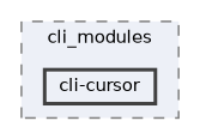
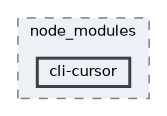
  digraph {
    compound=true
    n1 [color=grey25 fillcolor="#edf0f7" fontname=Helvetica fontsize=10 height=0.2 label="cli-cursor" shape=box style="filled,bold" width=0.4]
    subgraph cluster_1 {
      bgcolor="#edf0f7"
      fontname=Helvetica
      fontsize=10
-     label=cli_modules
+     label=node_modules
      pencolor=grey50
      style="filled,dashed"
      n1
    }
  }
